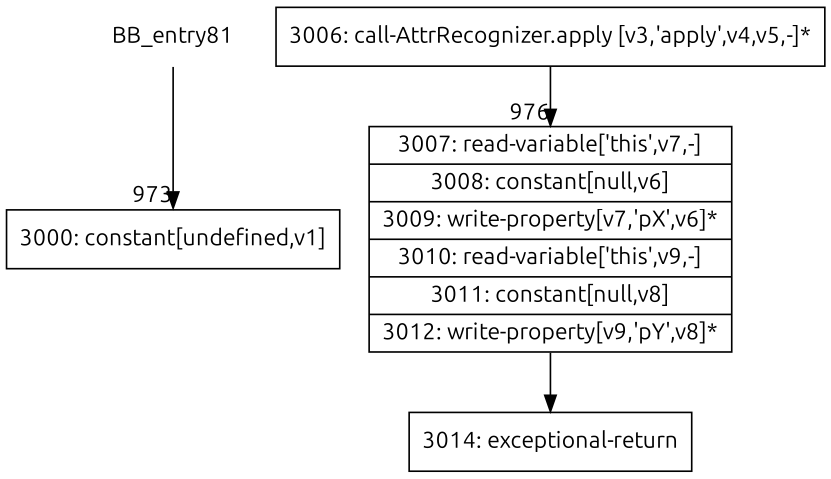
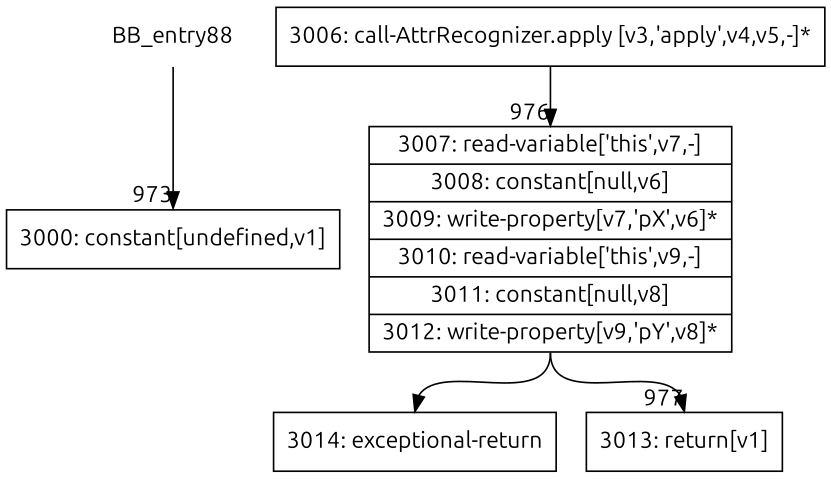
  digraph {
    fontname=Ubuntu
    rankdir=TD
    node [fontname=Ubuntu shape=record]
    edge [fontname=Ubuntu headport=n tailport=s]
-   BB_entry88 [shape=none label=BB_entry81]
+   BB_entry88 [shape=none]
    n2 [label="{3000: constant[undefined,v1]}"]
    n3 [label="{3006: call-AttrRecognizer.apply [v3,'apply',v4,v5,-]*}"]
    n4 [label="{3007: read-variable['this',v7,-]|3008: constant[null,v6]|3009: write-property[v7,'pX',v6]*|3010: read-variable['this',v9,-]|3011: constant[null,v8]|3012: write-property[v9,'pY',v8]*}"]
    n5 [label="{3014: exceptional-return}"]
+   n6 [label="{3013: return[v1]}"]
    BB_entry88 -> n2 [headlabel="    973"]
    n3 -> n4 [headlabel="      976"]
    n4 -> n5 [color=black]
+   n4 -> n6 [headlabel="      977"]
  }
